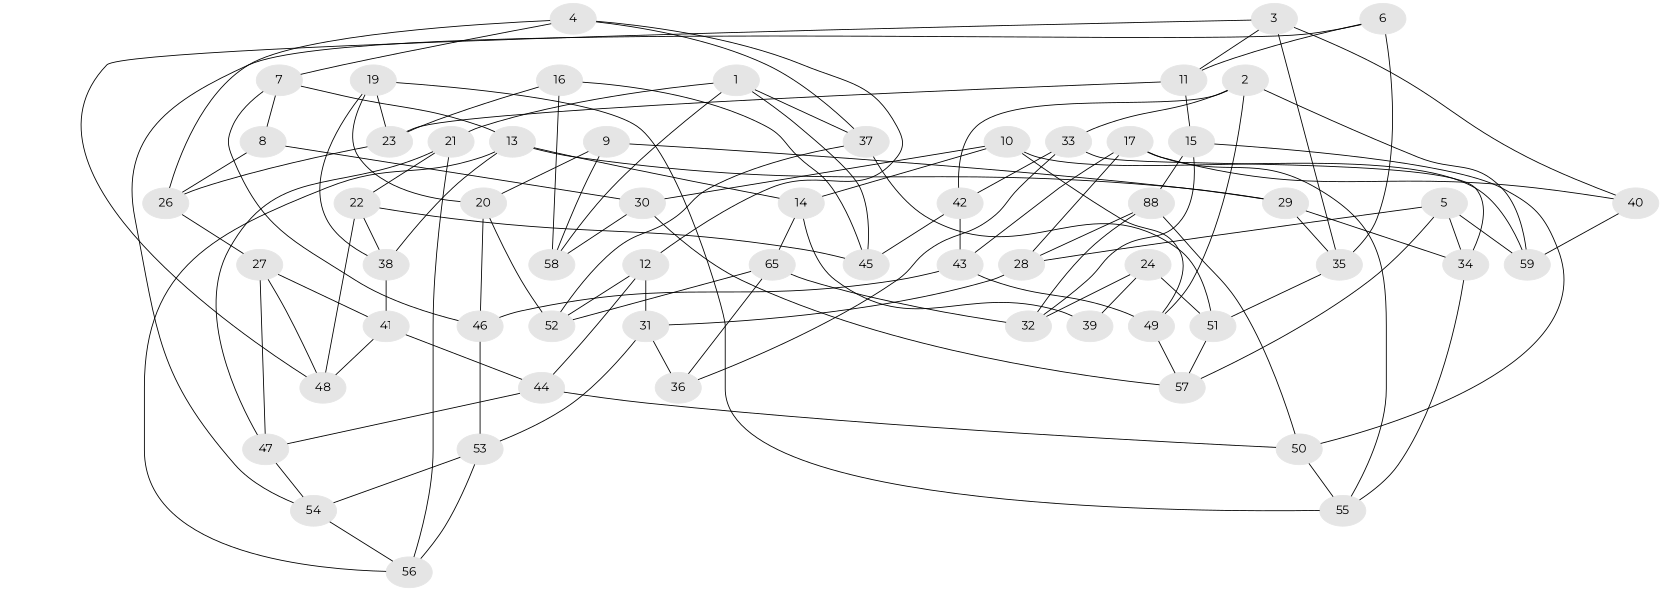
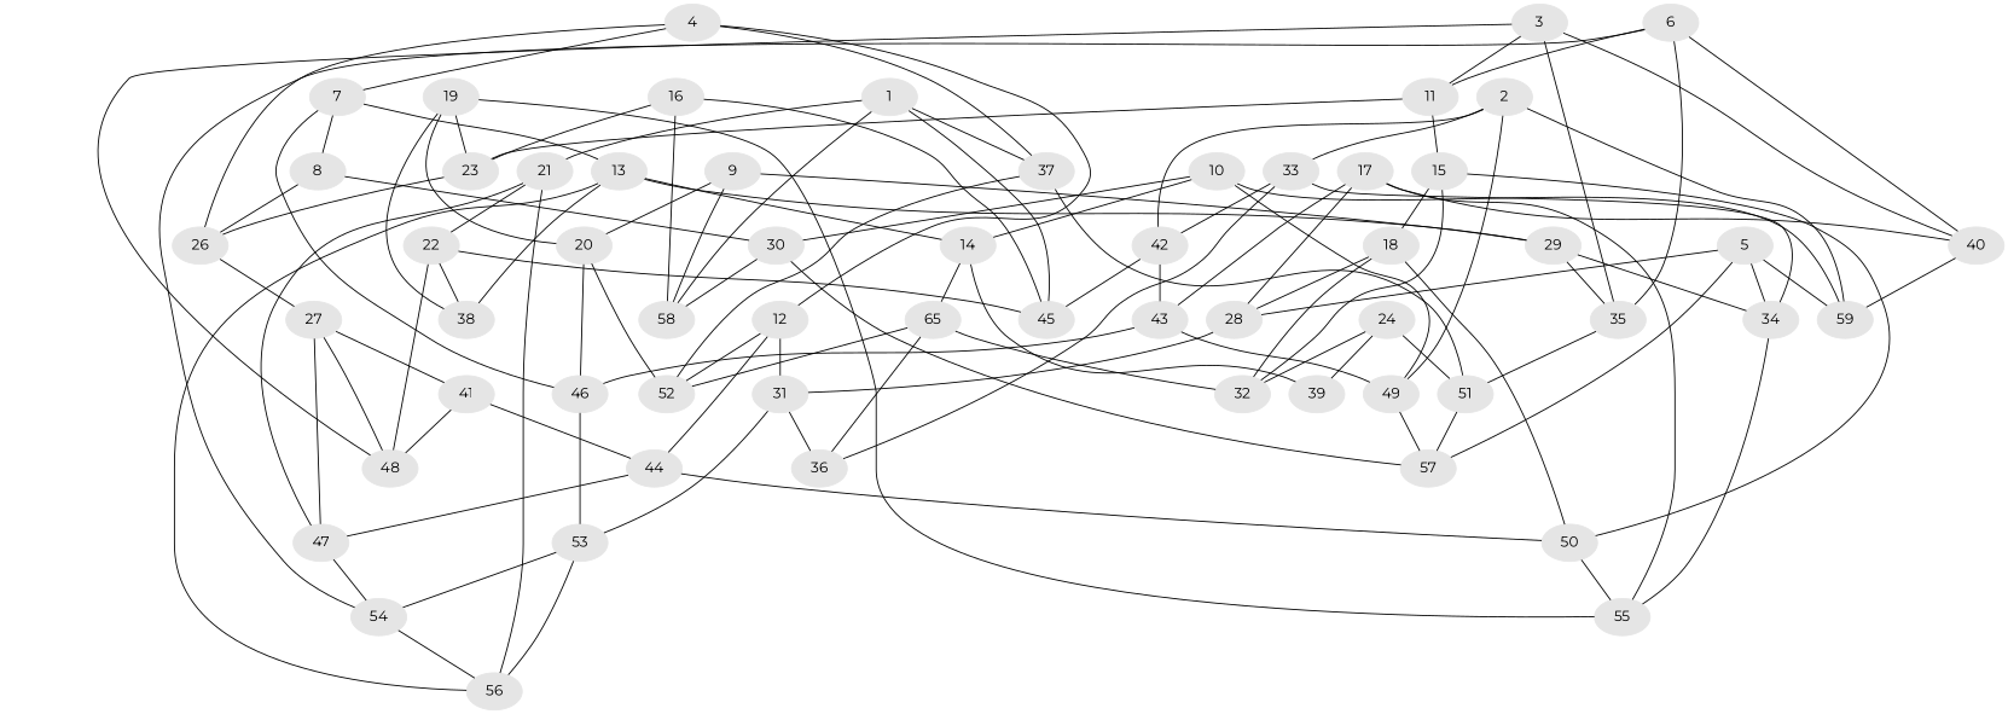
  graph {
    fontname=Montserrat
    node [color=gray90 fontname=Montserrat style=filled]
    edge [fontname=Montserrat]
    1
    21
    37
    45
    58
    56
    22
    47
    52
    51
    2
    33
    42
    49
    59
    34
    36
    43
    57
    3
    11
    35
    40
    48
    15
    23
    4
    7
    12
    26
    8
    13
    46
    31
    44
    27
    5
    28
    55
    6
    54
    30
    29
    38
    14
    53
    9
    20
    41
    10
    39
    n52 [label=65]
-   18 [label=88]
+   18
    32
    50
    16
    17
    19
    24
    1 -- 21
    1 -- 37
    1 -- 45
    1 -- 58
    21 -- 56
    21 -- 22
    21 -- 47
    37 -- 52
    37 -- 51
    22 -- 45
    22 -- 48
    22 -- 38
    47 -- 54
    51 -- 57
    2 -- 33
    2 -- 42
    2 -- 49
    2 -- 59
    33 -- 42
    33 -- 34
    33 -- 36
    42 -- 45
    42 -- 43
    49 -- 57
    34 -- 55
    43 -- 49
    43 -- 46
    3 -- 11
    3 -- 35
    3 -- 40
    3 -- 48
    11 -- 15
    11 -- 23
    35 -- 51
    40 -- 59
    15 -- 18
    15 -- 32
    15 -- 50
    23 -- 26
    4 -- 37
    4 -- 7
    4 -- 12
    4 -- 26
    7 -- 8
    7 -- 13
    7 -- 46
    12 -- 52
    12 -- 31
    12 -- 44
    26 -- 27
    8 -- 26
    8 -- 30
    13 -- 56
    13 -- 29
    13 -- 38
    13 -- 14
    46 -- 53
    31 -- 36
    31 -- 53
    44 -- 47
    44 -- 50
    27 -- 47
    27 -- 48
    27 -- 41
    5 -- 59
    5 -- 34
    5 -- 57
    5 -- 28
    28 -- 31
    6 -- 11
    6 -- 35
+   6 -- 40
    6 -- 54
    54 -- 56
    30 -- 58
    30 -- 57
    29 -- 34
    29 -- 35
-   38 -- 41
    14 -- 39
    14 -- n52
    53 -- 56
    53 -- 54
    9 -- 58
    9 -- 29
    9 -- 20
    20 -- 52
    20 -- 46
    41 -- 48
    41 -- 44
    10 -- 49
    10 -- 59
    10 -- 30
    10 -- 14
    n52 -- 52
    n52 -- 36
    n52 -- 32
    18 -- 28
    18 -- 32
    18 -- 50
    50 -- 55
    16 -- 45
    16 -- 58
    16 -- 23
    17 -- 43
    17 -- 40
    17 -- 28
    17 -- 55
    19 -- 23
    19 -- 55
    19 -- 38
    19 -- 20
    24 -- 51
    24 -- 39
    24 -- 32
  }
